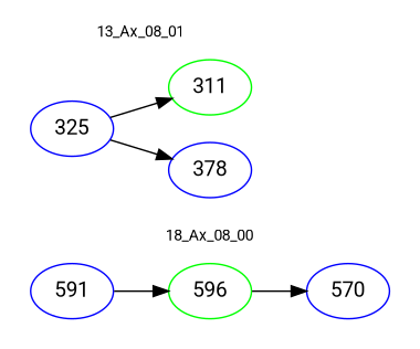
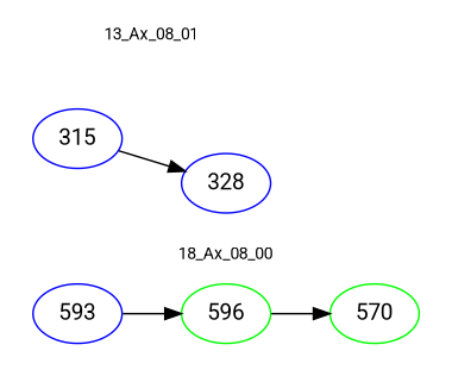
  digraph {
    fontname=Roboto
    rankdir=LR
    node [color=blue fontname=Roboto]
    edge [color=black fontname=Roboto]
-   n1 [label=591]
-   n2 [label=570]
+   n1 [label=593]
+   n2 [color=green label=570]
    n3 [color=green label=596]
-   n4 [label=325]
-   n5 [label=378]
-   n6 [color=green label=311]
+   n4 [label=315]
+   n5 [label=328]
    subgraph cluster_1 {
      color=white
      fontsize=10
      label="18_Ax_08_00"
      n1
      n2
      n3
    }
    subgraph cluster_2 {
      color=white
      fontsize=10
      label="13_Ax_08_01"
      n4
      n5
-     n6
    }
    n1 -> n3
    n3 -> n2
    n4 -> n5
-   n4 -> n6
  }
